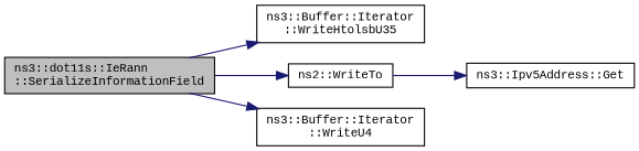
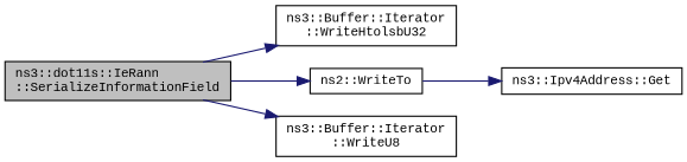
  digraph {
    fontname="Liberation Mono"
    rankdir=LR
    node [color=black fillcolor=white fontname="Liberation Mono" fontsize=10 shape=record style=filled]
    edge [color=midnightblue fontname="Liberation Mono" fontsize=10 labelfontname=Helvetica labelfontsize=10 style=solid]
    n1 [fillcolor=grey75 fontcolor=black height=0.2 label="ns3::dot11s::IeRann\l::SerializeInformationField" width=0.4]
-   n2 [height=0.2 label="ns3::Buffer::Iterator\l::WriteHtolsbU35" width=0.4]
+   n2 [height=0.2 label="ns3::Buffer::Iterator\l::WriteHtolsbU32" width=0.4]
    n3 [height=0.2 label="ns2::WriteTo" width=0.4]
-   n4 [height=0.2 label="ns3::Buffer::Iterator\l::WriteU4" width=0.4]
-   n5 [height=0.2 label="ns3::Ipv5Address::Get" width=0.4]
+   n4 [height=0.2 label="ns3::Buffer::Iterator\l::WriteU8" width=0.4]
+   n5 [height=0.2 label="ns3::Ipv4Address::Get" width=0.4]
    n1 -> n2
    n1 -> n3
    n1 -> n4
    n3 -> n5
  }
